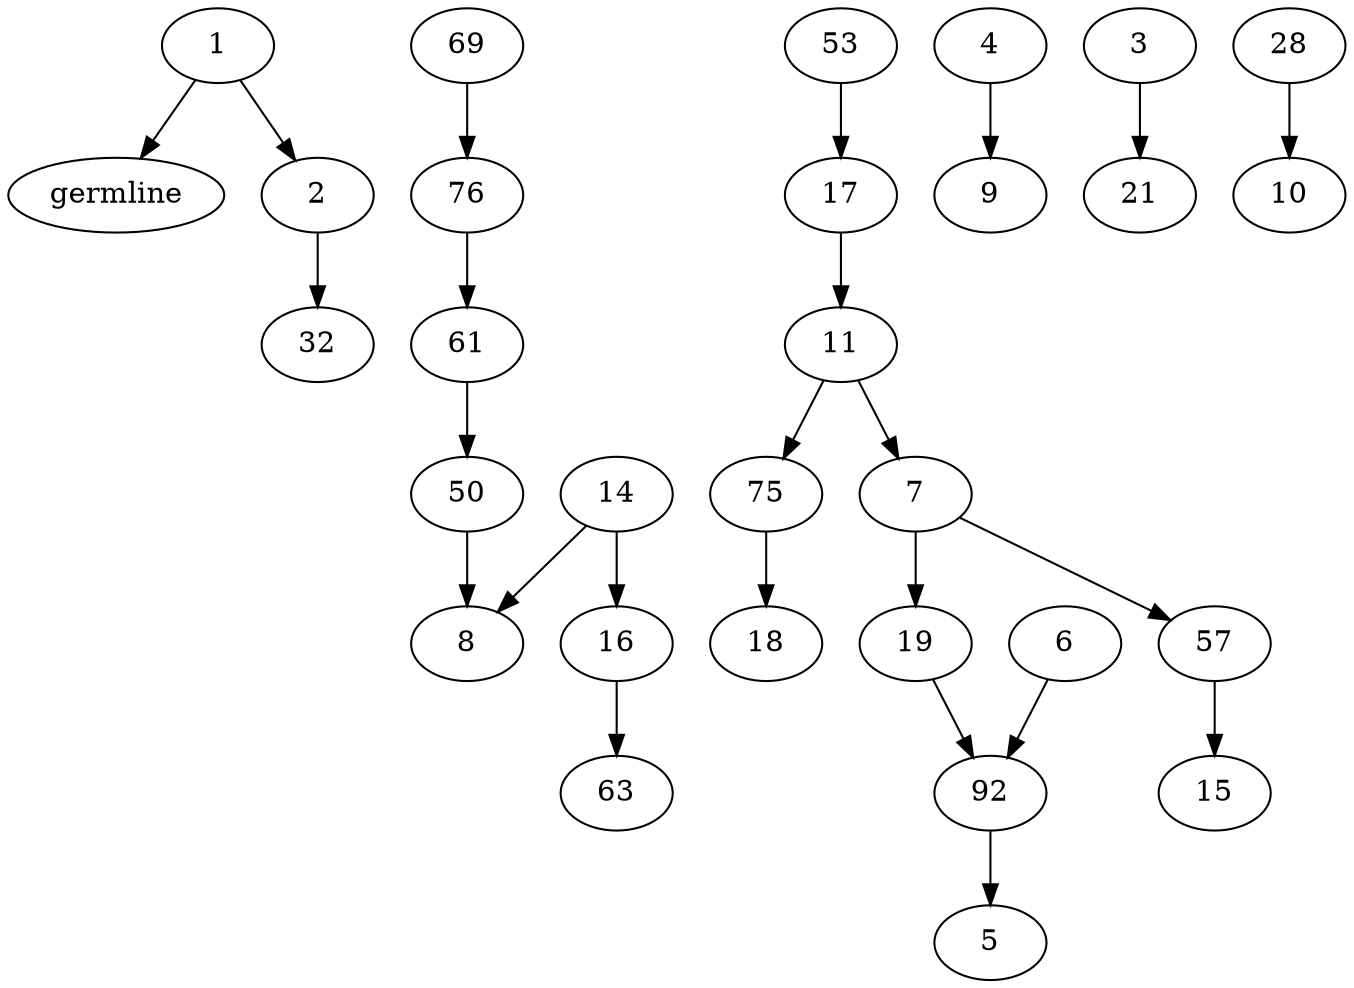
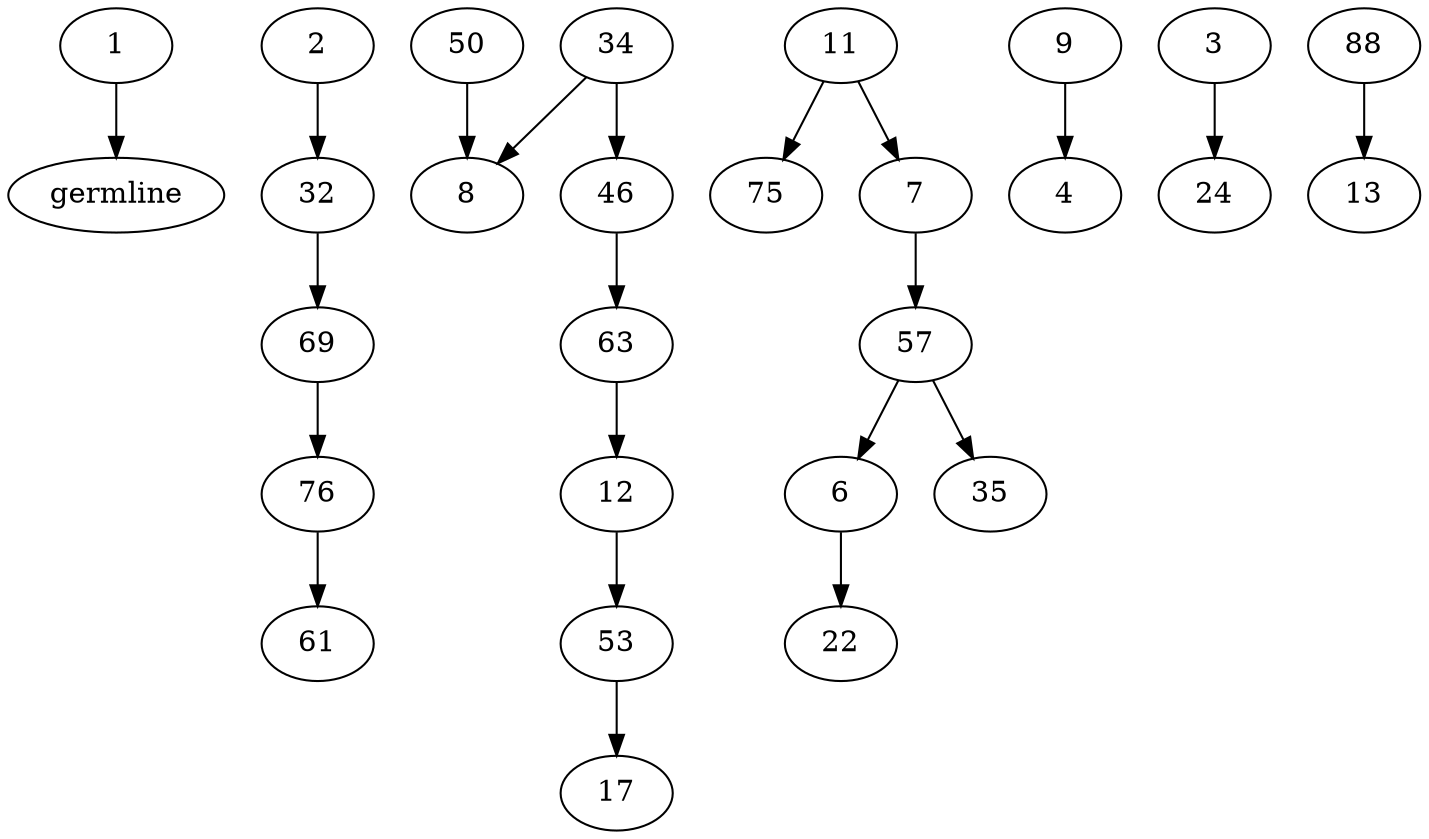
  digraph {
    n1 [label=germline]
    n2 [label=1]
    n3 [label=2]
    n4 [label=32]
    n5 [label=69]
    n6 [label=76]
    n7 [label=61]
    n8 [label=50]
    n9 [label=8]
-   n10 [label=14]
-   n11 [label=16]
+   n10 [label=34]
+   n11 [label=46]
    n12 [label=63]
+   n13 [label=12]
    n14 [label=53]
    n15 [label=17]
    n16 [label=11]
    n17 [label=75]
    n18 [label=7]
-   n19 [label=18]
-   n20 [label=19]
    n21 [label=57]
-   n22 [label=92]
+   n22 [label=22]
    n23 [label=6]
-   n24 [label=15]
-   n25 [label=5]
+   n24 [label=35]
    n26 [label=4]
    n27 [label=9]
    n28 [label=3]
-   n29 [label=21]
-   n30 [label=28]
-   n31 [label=10]
+   n29 [label=24]
+   n30 [label=88]
+   n31 [label=13]
    n2 -> n1
-   n2 -> n3
    n3 -> n4
+   n4 -> n5
    n5 -> n6
    n6 -> n7
-   n7 -> n8
    n8 -> n9
    n10 -> n9
    n10 -> n11
    n11 -> n12
+   n12 -> n13
+   n13 -> n14
    n14 -> n15
-   n15 -> n16
    n16 -> n17
    n16 -> n18
-   n17 -> n19
-   n18 -> n20
    n18 -> n21
-   n20 -> n22
+   n21 -> n23
    n21 -> n24
-   n22 -> n25
    n23 -> n22
-   n26 -> n27
+   n27 -> n26
    n28 -> n29
    n30 -> n31
  }
